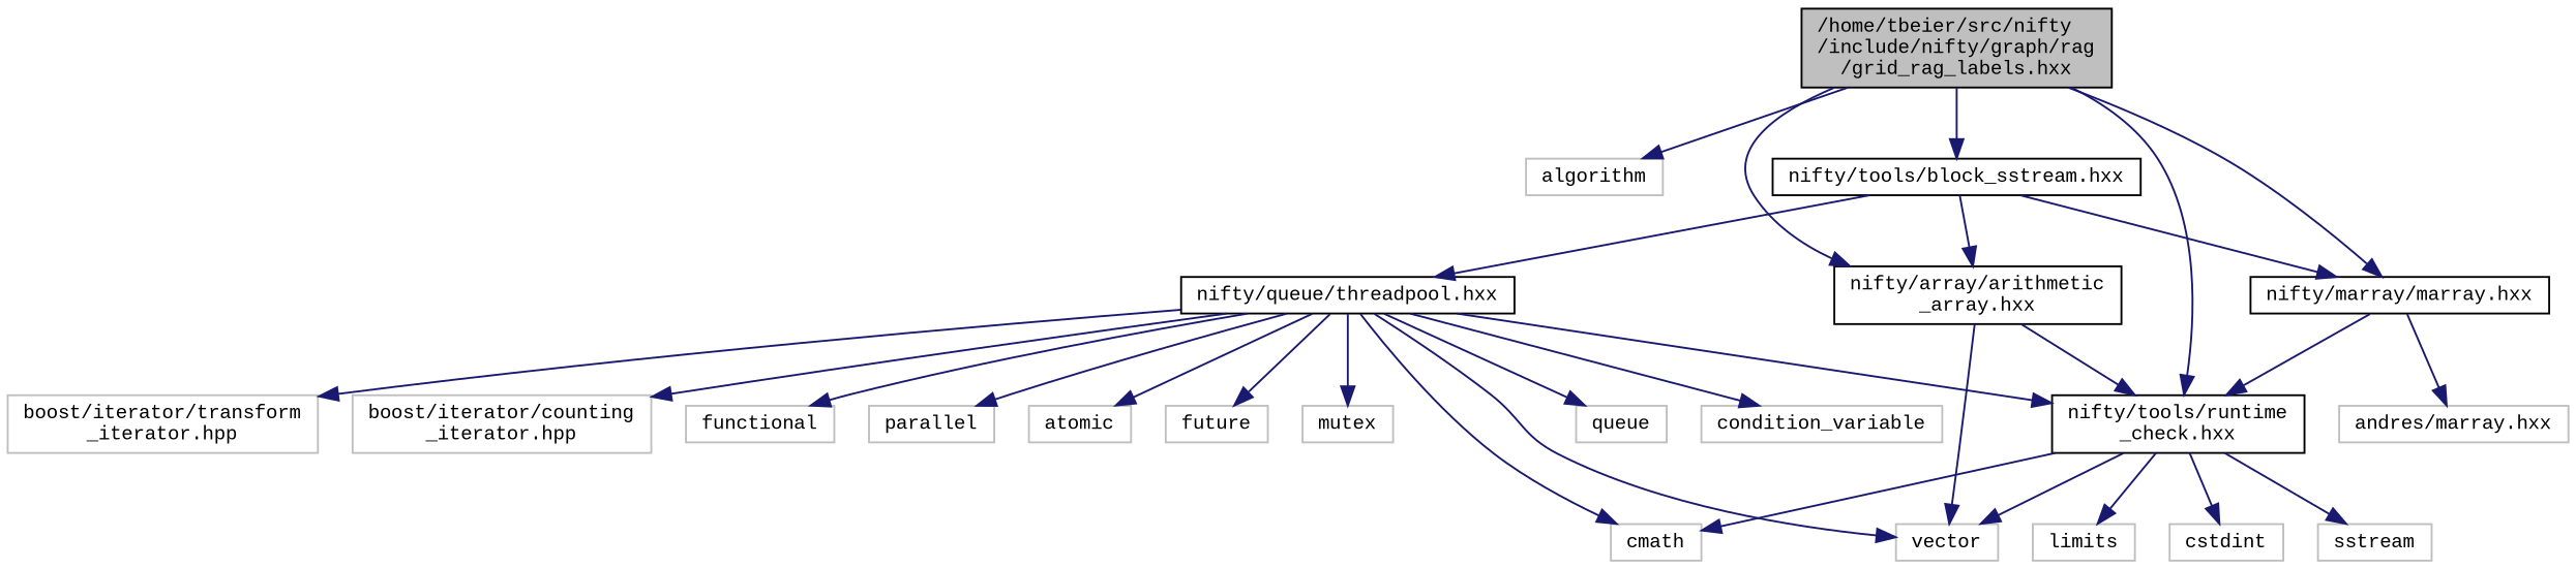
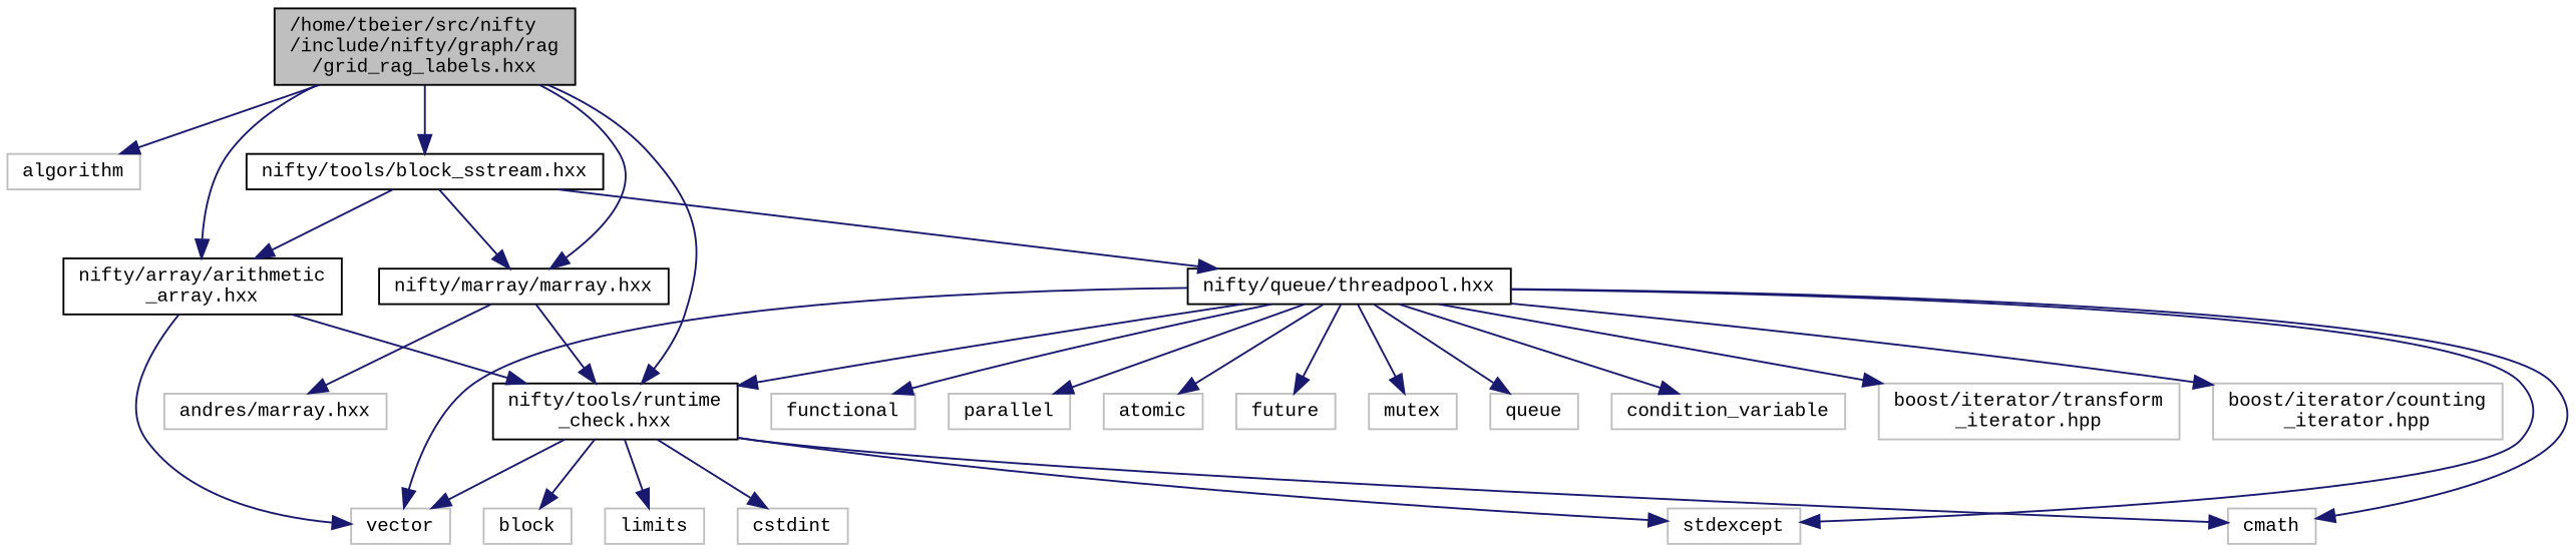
  digraph {
    fontname="Liberation Mono"
    node [color=grey75 fillcolor=white fontname="Liberation Mono" fontsize=10 shape=record style=filled]
    edge [color=midnightblue fontname="Liberation Mono" fontsize=10 labelfontname=Helvetica labelfontsize=10 style=solid]
    n1 [color=black fillcolor=grey75 fontcolor=black height=0.2 label="/home/tbeier/src/nifty\l/include/nifty/graph/rag\l/grid_rag_labels.hxx" width=0.4]
    n2 [height=0.2 label=algorithm width=0.4]
    n3 [color=black height=0.2 label="nifty/array/arithmetic\l_array.hxx" width=0.4]
    n4 [color=black height=0.2 label="nifty/tools/runtime\l_check.hxx" width=0.4]
    n5 [color=black height=0.2 label="nifty/marray/marray.hxx" width=0.4]
    n6 [color=black height=0.2 label="nifty/tools/block_sstream.hxx" width=0.4]
    n7 [height=0.2 label=vector width=0.4]
    n8 [height=0.2 label=cstdint width=0.4]
-   n10 [height=0.2 label=sstream width=0.4]
+   n9 [height=0.2 label=stdexcept width=0.4]
+   n10 [height=0.2 label=block width=0.4]
    n11 [height=0.2 label=limits width=0.4]
    n12 [height=0.2 label=cmath width=0.4]
    n13 [height=0.2 label="andres/marray.hxx" width=0.4]
    n14 [color=black height=0.2 label="nifty/queue/threadpool.hxx" width=0.4]
    n15 [height=0.2 label=functional width=0.4]
    n16 [height=0.2 label=parallel width=0.4]
    n17 [height=0.2 label=atomic width=0.4]
    n18 [height=0.2 label=future width=0.4]
    n19 [height=0.2 label=mutex width=0.4]
    n20 [height=0.2 label=queue width=0.4]
    n21 [height=0.2 label=condition_variable width=0.4]
    n22 [height=0.2 label="boost/iterator/transform\l_iterator.hpp" width=0.4]
    n23 [height=0.2 label="boost/iterator/counting\l_iterator.hpp" width=0.4]
    n1 -> n2
    n1 -> n3
    n1 -> n4
    n1 -> n5
    n1 -> n6
    n3 -> n4
    n3 -> n7
    n4 -> n7
    n4 -> n8
+   n4 -> n9
    n4 -> n10
    n4 -> n11
    n4 -> n12
    n5 -> n4
    n5 -> n13
    n6 -> n3
    n6 -> n5
    n6 -> n14
    n14 -> n4
    n14 -> n7
+   n14 -> n9
    n14 -> n12
    n14 -> n15
    n14 -> n16
    n14 -> n17
    n14 -> n18
    n14 -> n19
    n14 -> n20
    n14 -> n21
    n14 -> n22
    n14 -> n23
  }
